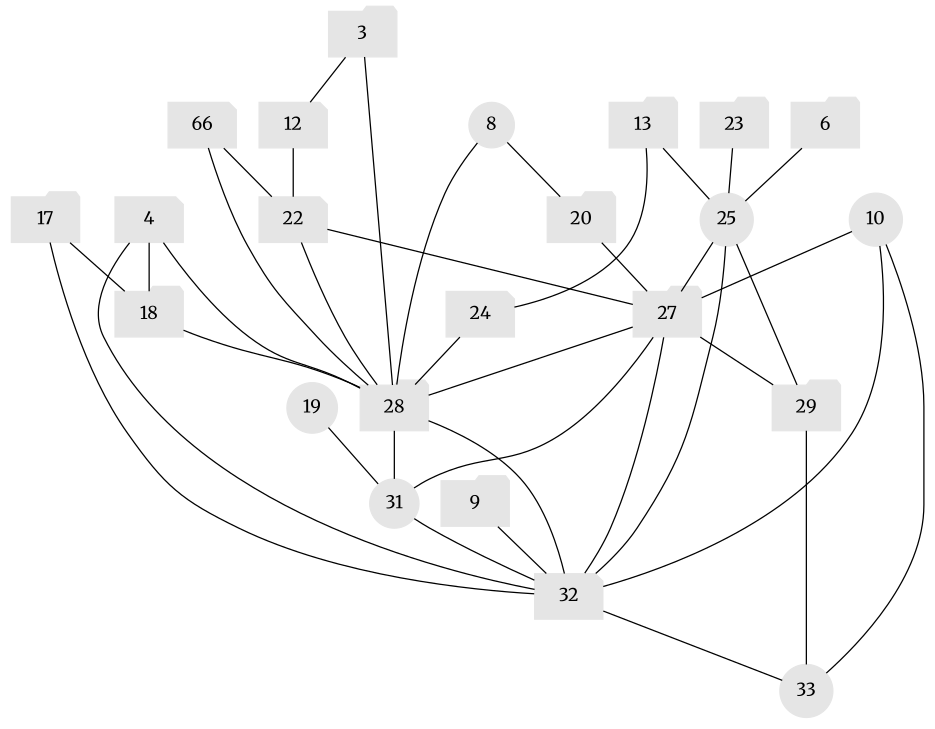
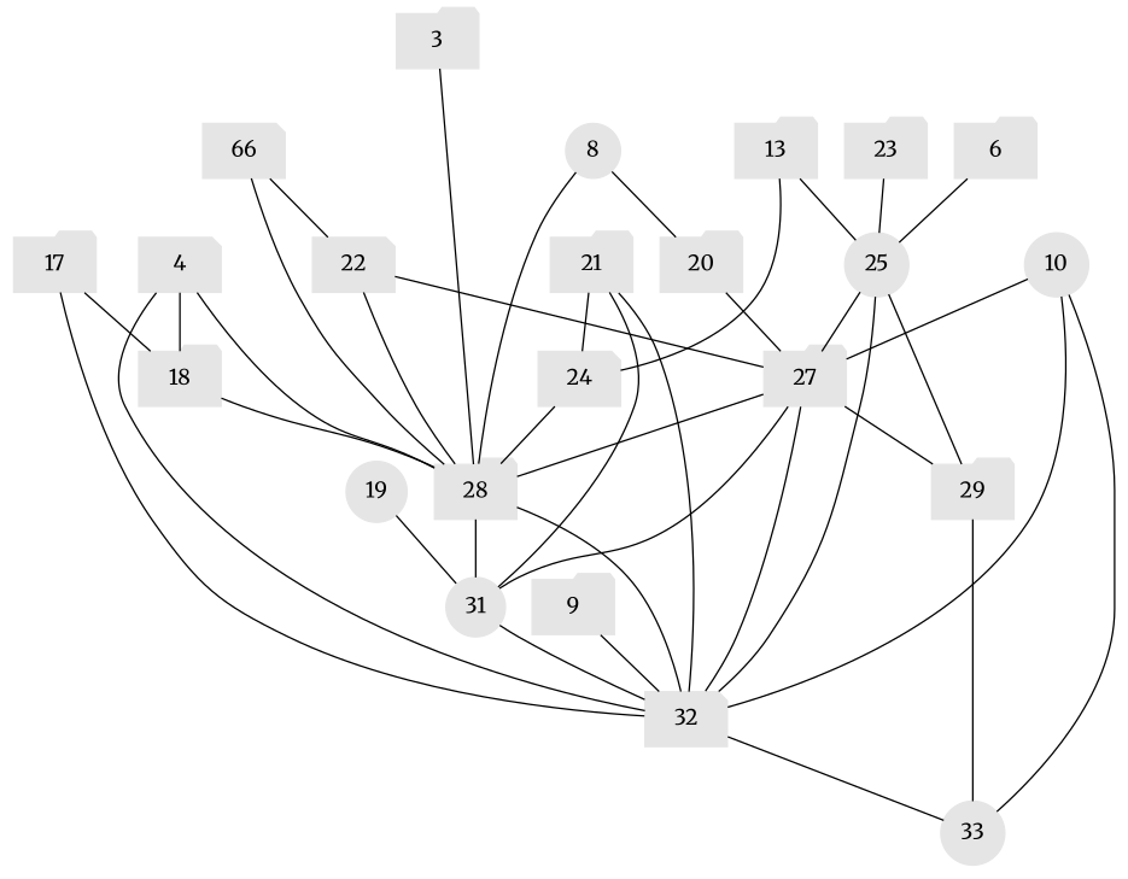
  graph {
    fontname=Merriweather
    node [color=gray90 fontname=Merriweather shape=folder style=filled]
    edge [fontname=Merriweather weight=1.0]
-   12 [shape=note]
    3
    28
    22 [shape=note]
    32 [shape=note]
    31 [shape=circle]
    33 [shape=circle]
    4 [shape=note]
    18
    25 [shape=circle]
    6
    27
    29
    8 [shape=circle]
    20
    9
    10 [shape=circle]
    13
    24 [shape=note]
    n20 [label=66 shape=note]
    17
    19 [shape=circle]
+   21
    23
-   12 -- 22 [weight=4.0]
-   3 -- 12
    3 -- 28 [weight=2.0]
    28 -- 32
    28 -- 31 [weight=2.0]
    22 -- 28
    22 -- 27 [weight=4.0]
    32 -- 33
    31 -- 32
    4 -- 28 [weight=2.0]
    4 -- 32
    4 -- 18 [weight=2.0]
    18 -- 28
    25 -- 32
    25 -- 27 [weight=3.0]
    25 -- 29
    6 -- 25
    27 -- 28 [weight=2.0]
    27 -- 32
    27 -- 31
    27 -- 29
    29 -- 33
    8 -- 28
    8 -- 20
    20 -- 27 [weight=2.0]
    9 -- 32
    10 -- 32
    10 -- 33
    10 -- 27
    13 -- 25
    13 -- 24
    24 -- 28
    n20 -- 28
    n20 -- 22
    17 -- 32
    17 -- 18
    19 -- 31
+   21 -- 32
+   21 -- 31
+   21 -- 24
    23 -- 25
  }
